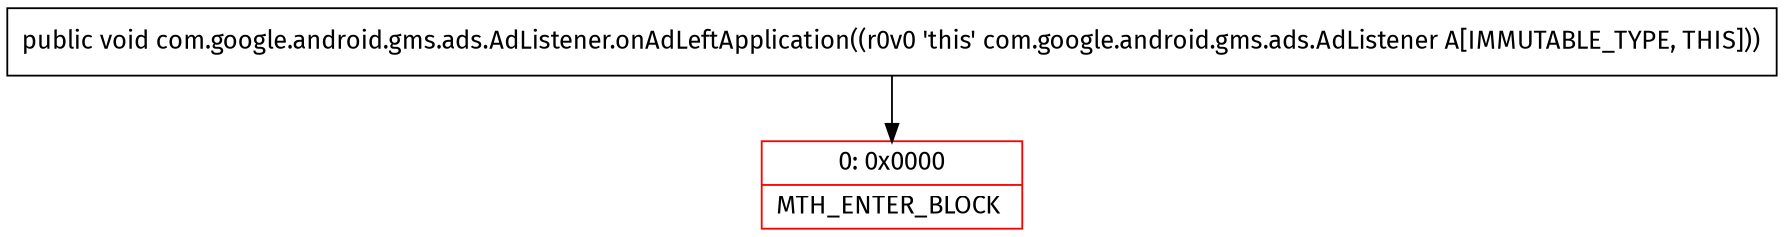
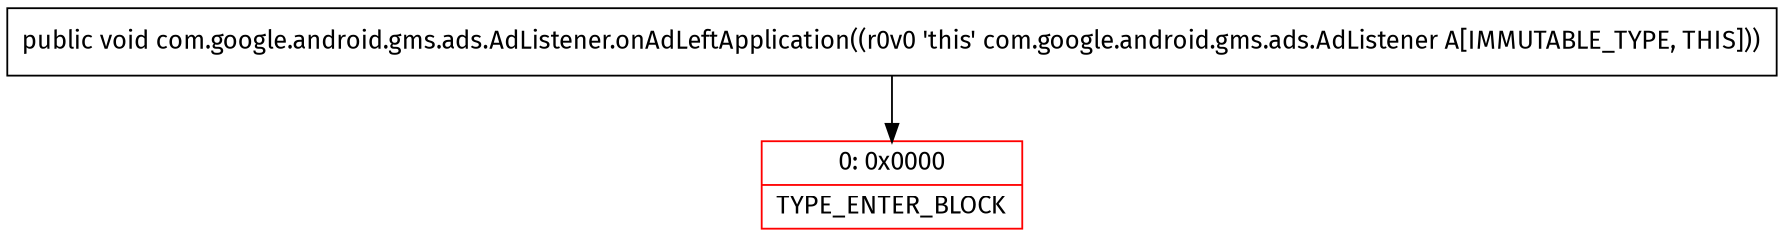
  digraph {
    fontname="Fira Sans"
    node [shape=record fontname="Fira Sans"]
-   n1 [color=red label="{0\:\ 0x0000|MTH_ENTER_BLOCK\l}"]
+   n1 [color=red label="{0\:\ 0x0000|TYPE_ENTER_BLOCK\l}"]
    n2 [label="{public void com.google.android.gms.ads.AdListener.onAdLeftApplication((r0v0 'this' com.google.android.gms.ads.AdListener A[IMMUTABLE_TYPE, THIS])) }"]
    subgraph cluster_1 {
      label="R(0)"
    }
    n2 -> n1 [fontname="Fira Sans"]
  }
